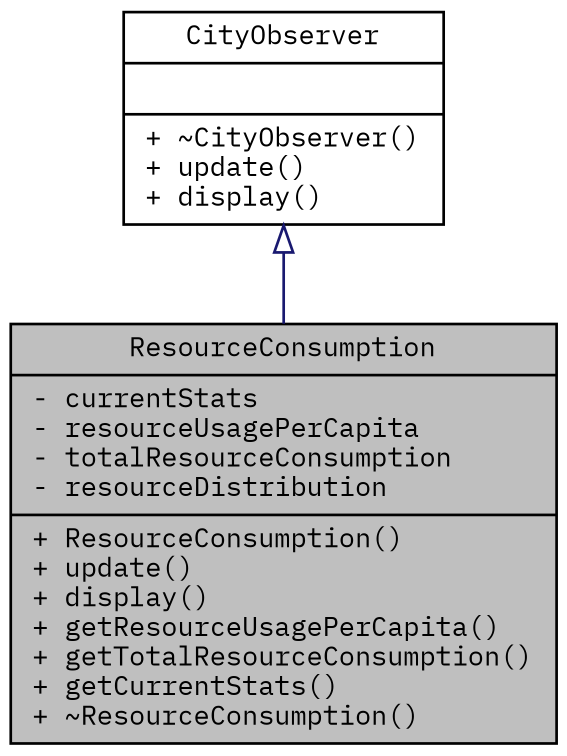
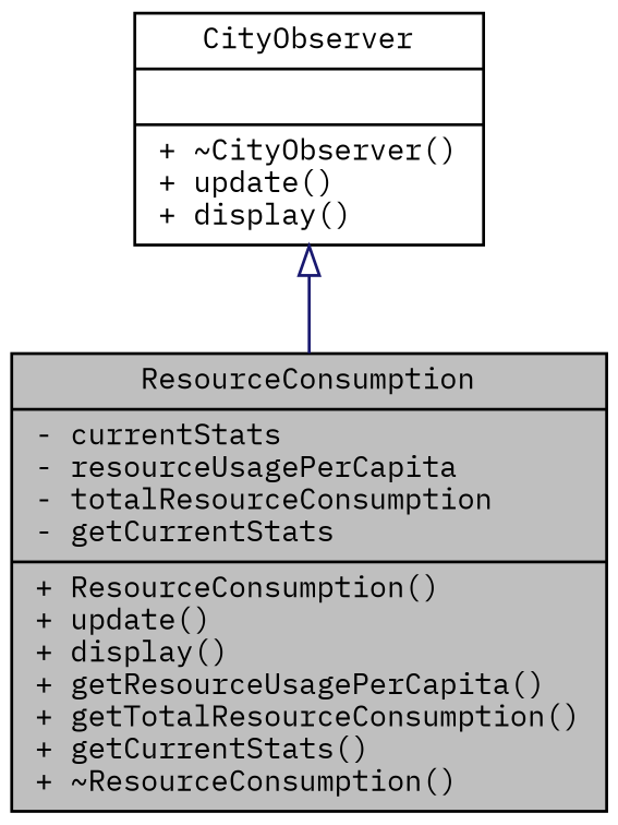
  digraph {
    fontname="IBM Plex Mono"
    node [color=black fontname="IBM Plex Mono" fontsize=10 shape=record style=filled]
-   n1 [fillcolor=grey75 fontcolor=black height=0.2 label="{ResourceConsumption\n|- currentStats\l- resourceUsagePerCapita\l- totalResourceConsumption\l- resourceDistribution\l|+ ResourceConsumption()\l+ update()\l+ display()\l+ getResourceUsagePerCapita()\l+ getTotalResourceConsumption()\l+ getCurrentStats()\l+ ~ResourceConsumption()\l}" width=0.4]
+   n1 [fillcolor=grey75 fontcolor=black height=0.2 label="{ResourceConsumption\n|- currentStats\l- resourceUsagePerCapita\l- totalResourceConsumption\l- getCurrentStats\l|+ ResourceConsumption()\l+ update()\l+ display()\l+ getResourceUsagePerCapita()\l+ getTotalResourceConsumption()\l+ getCurrentStats()\l+ ~ResourceConsumption()\l}" width=0.4]
    n2 [fillcolor=white height=0.2 label="{CityObserver\n||+ ~CityObserver()\l+ update()\l+ display()\l}" width=0.4]
    n2 -> n1 [arrowtail=onormal color=midnightblue dir=back fontname="IBM Plex Mono" fontsize=10 labelfontname=Helvetica labelfontsize=10 style=solid]
  }
